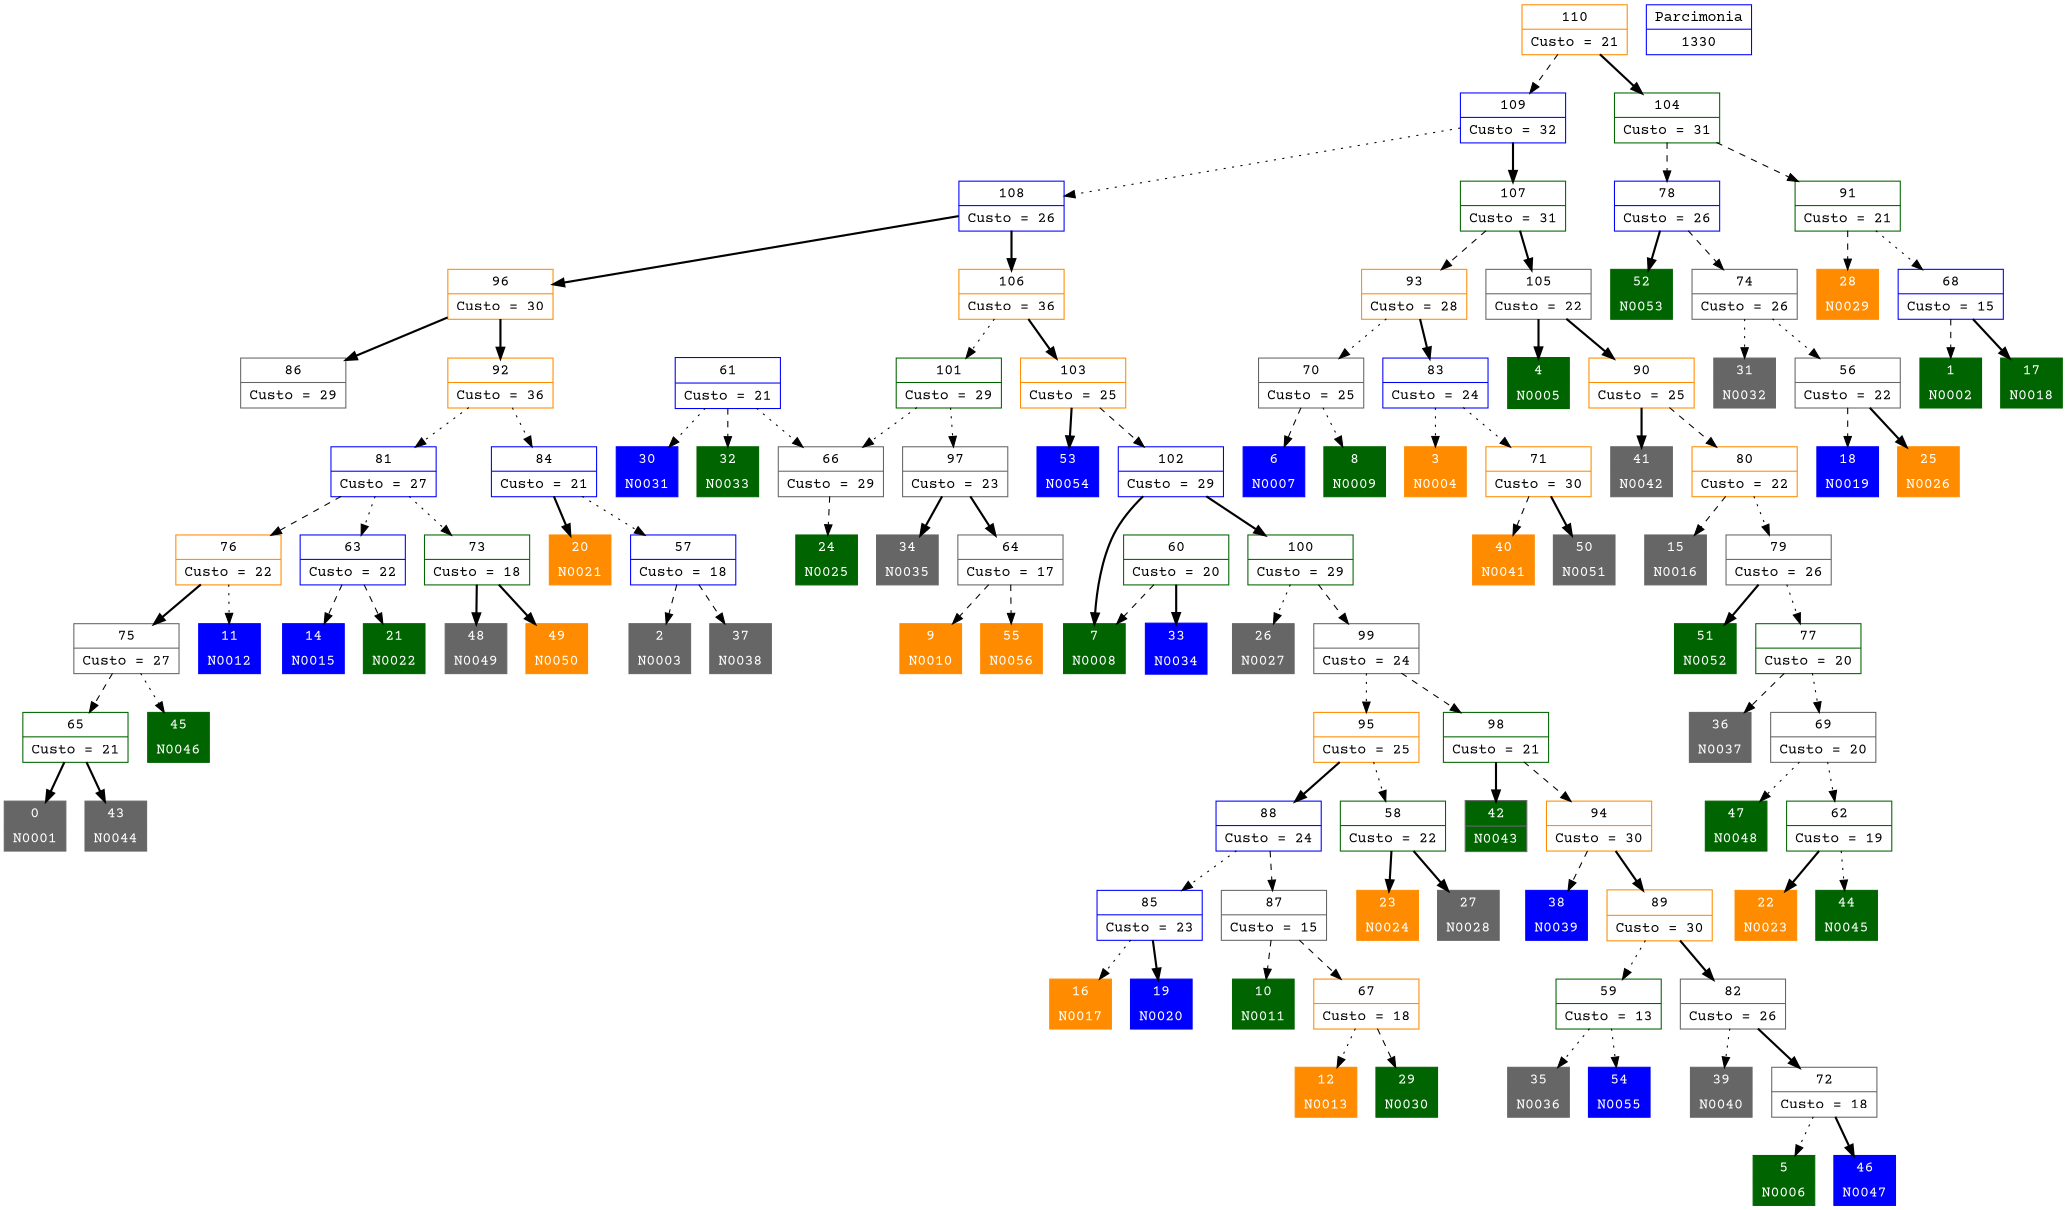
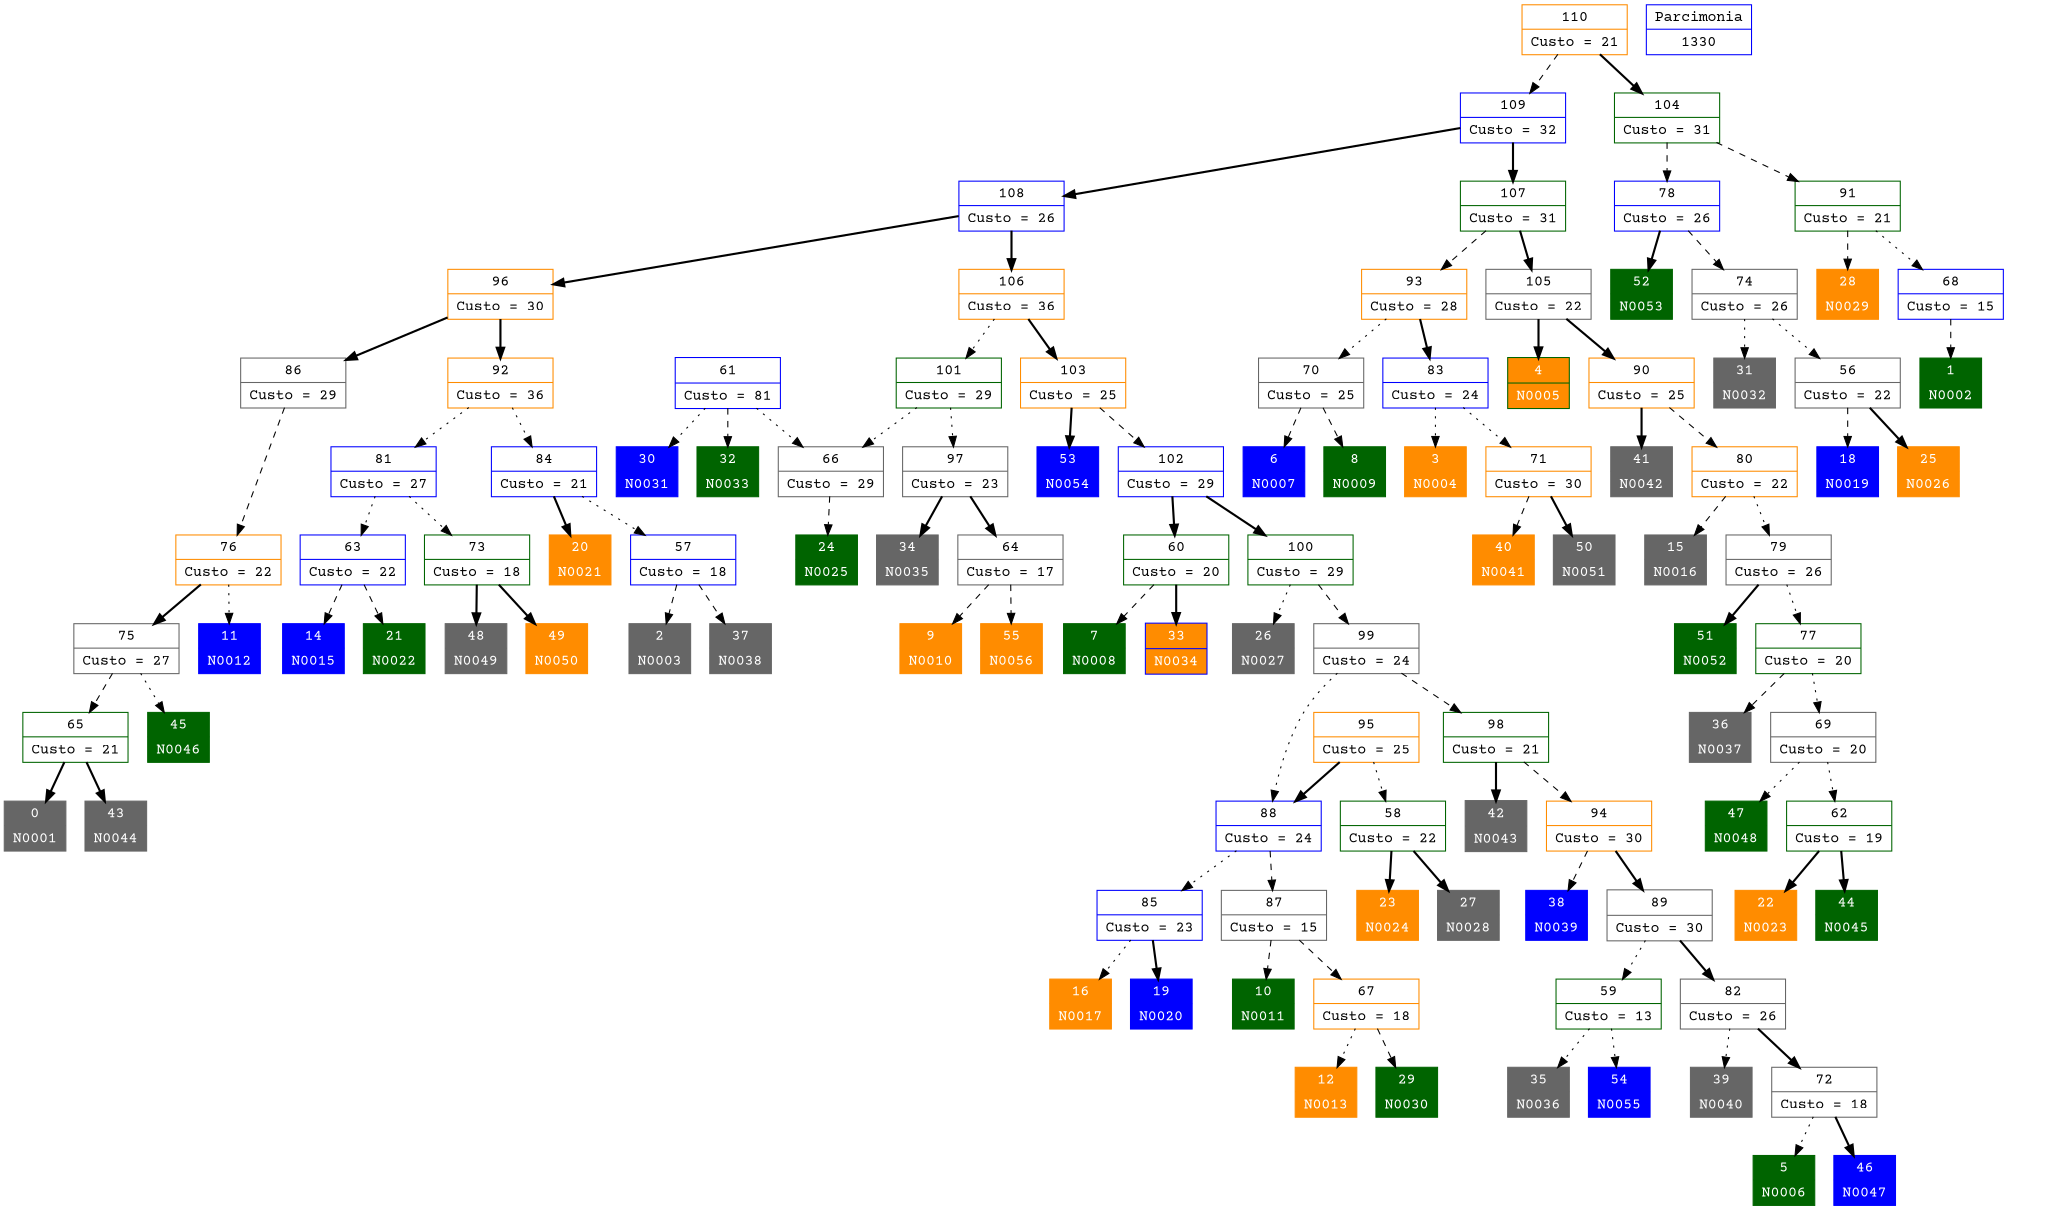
  digraph {
    fontname="Courier Prime"
    node [color=gray40 fontname="Courier Prime" shape=record]
    edge [fontname="Courier Prime" style=bold]
    n1 [fontcolor=white fontsize=14 height=0.5 label="{0 | N0001}" style=filled]
    n2 [color=darkgreen fontcolor=white fontsize=14 height=0.5 label="{1 | N0002}" style=filled]
    n3 [fontcolor=white fontsize=14 height=0.5 label="{2 | N0003}" style=filled]
    n4 [color=darkorange fontcolor=white fontsize=14 height=0.5 label="{3 | N0004}" style=filled]
-   n5 [color=darkgreen fontcolor=white fontsize=14 height=0.5 label="{4 | N0005}" style=filled]
+   n5 [color=darkgreen fontcolor=white fontsize=14 height=0.5 label="{4 | N0005}" style=filled fillcolor=darkorange]
    n6 [color=darkgreen fontcolor=white fontsize=14 height=0.5 label="{5 | N0006}" style=filled]
    n7 [color=blue fontcolor=white fontsize=14 height=0.5 label="{6 | N0007}" style=filled]
    n8 [color=darkgreen fontcolor=white fontsize=14 height=0.5 label="{7 | N0008}" style=filled]
    n9 [color=darkgreen fontcolor=white fontsize=14 height=0.5 label="{8 | N0009}" style=filled]
    n10 [color=darkorange fontcolor=white fontsize=14 height=0.5 label="{9 | N0010}" style=filled]
    n11 [color=darkgreen fontcolor=white fontsize=14 height=0.5 label="{10 | N0011}" style=filled]
    n12 [color=blue fontcolor=white fontsize=14 height=0.5 label="{11 | N0012}" style=filled]
    n13 [color=darkorange fontcolor=white fontsize=14 height=0.5 label="{12 | N0013}" style=filled]
    n14 [color=blue fontcolor=white fontsize=14 height=0.5 label="{14 | N0015}" style=filled]
    n15 [fontcolor=white fontsize=14 height=0.5 label="{15 | N0016}" style=filled]
    n16 [color=darkorange fontcolor=white fontsize=14 height=0.5 label="{16 | N0017}" style=filled]
-   n17 [color=darkgreen fontcolor=white fontsize=14 height=0.5 label="{17 | N0018}" style=filled]
    n18 [color=blue fontcolor=white fontsize=14 height=0.5 label="{18 | N0019}" style=filled]
    n19 [color=blue fontcolor=white fontsize=14 height=0.5 label="{19 | N0020}" style=filled]
    n20 [color=darkorange fontcolor=white fontsize=14 height=0.5 label="{20 | N0021}" style=filled]
    n21 [color=darkgreen fontcolor=white fontsize=14 height=0.5 label="{21 | N0022}" style=filled]
    n22 [color=darkorange fontcolor=white fontsize=14 height=0.5 label="{22 | N0023}" style=filled]
    n23 [color=darkorange fontcolor=white fontsize=14 height=0.5 label="{23 | N0024}" style=filled]
    n24 [color=darkgreen fontcolor=white fontsize=14 height=0.5 label="{24 | N0025}" style=filled]
    n25 [color=darkorange fontcolor=white fontsize=14 height=0.5 label="{25 | N0026}" style=filled]
    n26 [fontcolor=white fontsize=14 height=0.5 label="{26 | N0027}" style=filled]
    n27 [fontcolor=white fontsize=14 height=0.5 label="{27 | N0028}" style=filled]
    n28 [color=darkorange fontcolor=white fontsize=14 height=0.5 label="{28 | N0029}" style=filled]
    n29 [color=darkgreen fontcolor=white fontsize=14 height=0.5 label="{29 | N0030}" style=filled]
    n30 [color=blue fontcolor=white fontsize=14 height=0.5 label="{30 | N0031}" style=filled]
    n31 [fontcolor=white fontsize=14 height=0.5 label="{31 | N0032}" style=filled]
    n32 [color=darkgreen fontcolor=white fontsize=14 height=0.5 label="{32 | N0033}" style=filled]
-   n33 [color=blue fontcolor=white fontsize=14 height=0.5 label="{33 | N0034}" style=filled]
+   n33 [color=blue fontcolor=white fontsize=14 height=0.5 label="{33 | N0034}" style=filled fillcolor=darkorange]
    n34 [fontcolor=white fontsize=14 height=0.5 label="{34 | N0035}" style=filled]
    n35 [fontcolor=white fontsize=14 height=0.5 label="{35 | N0036}" style=filled]
    n36 [fontcolor=white fontsize=14 height=0.5 label="{36 | N0037}" style=filled]
    n37 [fontcolor=white fontsize=14 height=0.5 label="{37 | N0038}" style=filled]
    n38 [color=blue fontcolor=white fontsize=14 height=0.5 label="{38 | N0039}" style=filled]
    n39 [fontcolor=white fontsize=14 height=0.5 label="{39 | N0040}" style=filled]
    n40 [color=darkorange fontcolor=white fontsize=14 height=0.5 label="{40 | N0041}" style=filled]
    n41 [fontcolor=white fontsize=14 height=0.5 label="{41 | N0042}" style=filled]
-   n42 [fontcolor=white fontsize=14 height=0.5 label="{42 | N0043}" style=filled fillcolor=darkgreen]
+   n42 [fontcolor=white fontsize=14 height=0.5 label="{42 | N0043}" style=filled]
    n43 [fontcolor=white fontsize=14 height=0.5 label="{43 | N0044}" style=filled]
    n44 [color=darkgreen fontcolor=white fontsize=14 height=0.5 label="{44 | N0045}" style=filled]
    n45 [color=darkgreen fontcolor=white fontsize=14 height=0.5 label="{45 | N0046}" style=filled]
    n46 [color=blue fontcolor=white fontsize=14 height=0.5 label="{46 | N0047}" style=filled]
    n47 [color=darkgreen fontcolor=white fontsize=14 height=0.5 label="{47 | N0048}" style=filled]
    n48 [fontcolor=white fontsize=14 height=0.5 label="{48 | N0049}" style=filled]
    n49 [color=darkorange fontcolor=white fontsize=14 height=0.5 label="{49 | N0050}" style=filled]
    n50 [fontcolor=white fontsize=14 height=0.5 label="{50 | N0051}" style=filled]
    n51 [color=darkgreen fontcolor=white fontsize=14 height=0.5 label="{51 | N0052}" style=filled]
    n52 [color=darkgreen fontcolor=white fontsize=14 height=0.5 label="{52 | N0053}" style=filled]
    n53 [color=blue fontcolor=white fontsize=14 height=0.5 label="{53 | N0054}" style=filled]
    n54 [color=blue fontcolor=white fontsize=14 height=0.5 label="{54 | N0055}" style=filled]
    n55 [color=darkorange fontcolor=white fontsize=14 height=0.5 label="{55 | N0056}" style=filled]
    n56 [label="{56|Custo = 22}"]
    n57 [color=blue label="{57|Custo = 18}"]
    n58 [color=darkgreen label="{58|Custo = 22}"]
    n59 [color=darkgreen label="{59|Custo = 13}"]
    n60 [color=darkgreen label="{60|Custo = 20}"]
-   n61 [color=blue label="{61|Custo = 21}"]
+   n61 [color=blue label="{61|Custo = 81}"]
    n62 [label="{66|Custo = 29}"]
    n63 [color=darkgreen label="{62|Custo = 19}"]
    n64 [color=blue label="{63|Custo = 22}"]
    n65 [label="{64|Custo = 17}"]
    n66 [color=darkgreen label="{65|Custo = 21}"]
    n67 [color=darkorange label="{67|Custo = 18}"]
    n68 [color=blue label="{68|Custo = 15}"]
    n69 [label="{69|Custo = 20}"]
    n70 [label="{70|Custo = 25}"]
    n71 [color=darkorange label="{71|Custo = 30}"]
    n72 [label="{72|Custo = 18}"]
    n73 [color=darkgreen label="{73|Custo = 18}"]
    n74 [label="{74|Custo = 26}"]
    n75 [label="{75|Custo = 27}"]
    n76 [color=darkorange label="{76|Custo = 22}"]
    n77 [color=darkgreen label="{77|Custo = 20}"]
    n78 [color=blue label="{78|Custo = 26}"]
    n79 [label="{79|Custo = 26}"]
    n80 [color=darkorange label="{80|Custo = 22}"]
    n81 [color=blue label="{81|Custo = 27}"]
    n82 [label="{82|Custo = 26}"]
    n83 [color=blue label="{83|Custo = 24}"]
    n84 [color=blue label="{84|Custo = 21}"]
    n85 [color=blue label="{85|Custo = 23}"]
    n86 [label="{86|Custo = 29}"]
    n87 [label="{87|Custo = 15}"]
    n88 [color=blue label="{88|Custo = 24}"]
-   n89 [color=darkorange label="{89|Custo = 30}"]
+   n89 [label="{89|Custo = 30}"]
    n90 [color=darkorange label="{90|Custo = 25}"]
    n91 [color=darkgreen label="{91|Custo = 21}"]
    n92 [color=darkorange label="{92|Custo = 36}"]
    n93 [color=darkorange label="{93|Custo = 28}"]
    n94 [color=darkorange label="{94|Custo = 30}"]
    n95 [color=darkorange label="{95|Custo = 25}"]
    n96 [color=darkorange label="{96|Custo = 30}"]
    n97 [label="{97|Custo = 23}"]
    n98 [color=darkgreen label="{98|Custo = 21}"]
    n99 [label="{99|Custo = 24}"]
    n100 [color=darkgreen label="{100|Custo = 29}"]
    n101 [color=darkgreen label="{101|Custo = 29}"]
    n102 [color=blue label="{102|Custo = 29}"]
    n103 [color=darkorange label="{103|Custo = 25}"]
    n104 [color=darkgreen label="{104|Custo = 31}"]
    n105 [label="{105|Custo = 22}"]
    n106 [color=darkorange label="{106|Custo = 36}"]
    n107 [color=darkgreen label="{107|Custo = 31}"]
    n108 [color=blue label="{108|Custo = 26}"]
    n109 [color=blue label="{109|Custo = 32}"]
    n110 [color=darkorange label="{110|Custo = 21}"]
    n111 [color=blue label="{Parcimonia|1330}"]
    n56 -> n18 [style=dashed]
    n56 -> n25
    n57 -> n3 [style=dashed]
    n57 -> n37 [style=dashed]
    n58 -> n23
    n58 -> n27
    n59 -> n35 [style=dotted]
    n59 -> n54 [style=dotted]
    n60 -> n8 [style=dashed]
    n60 -> n33
    n61 -> n30 [style=dotted]
    n61 -> n32 [style=dashed]
    n61 -> n62 [style=dotted]
    n62 -> n24 [style=dashed]
    n63 -> n22
-   n63 -> n44 [style=dotted]
+   n63 -> n44
    n64 -> n14 [style=dashed]
    n64 -> n21 [style=dashed]
    n65 -> n10 [style=dashed]
    n65 -> n55 [style=dashed]
    n66 -> n1
    n66 -> n43
    n67 -> n13 [style=dotted]
    n67 -> n29 [style=dashed]
    n68 -> n2 [style=dashed]
-   n68 -> n17
    n69 -> n47 [style=dotted]
    n69 -> n63 [style=dotted]
    n70 -> n7 [style=dashed]
-   n70 -> n9 [style=dotted]
+   n70 -> n9 [style=dashed]
    n71 -> n40 [style=dashed]
    n71 -> n50
    n72 -> n6 [style=dotted]
    n72 -> n46
    n73 -> n48
    n73 -> n49
    n74 -> n31 [style=dotted]
    n74 -> n56 [style=dotted]
    n75 -> n45 [style=dotted]
    n75 -> n66 [style=dashed]
    n76 -> n12 [style=dotted]
    n76 -> n75
    n77 -> n36 [style=dashed]
    n77 -> n69 [style=dotted]
    n78 -> n52
    n78 -> n74 [style=dashed]
    n79 -> n51
    n79 -> n77 [style=dotted]
    n80 -> n15 [style=dashed]
    n80 -> n79 [style=dotted]
    n81 -> n64 [style=dotted]
    n81 -> n73 [style=dotted]
    n82 -> n39 [style=dotted]
    n82 -> n72
    n83 -> n4 [style=dotted]
    n83 -> n71 [style=dotted]
    n84 -> n20
    n84 -> n57 [style=dotted]
    n85 -> n16 [style=dotted]
    n85 -> n19
-   n81 -> n76 [style=dashed]
+   n86 -> n76 [style=dashed]
    n87 -> n11 [style=dashed]
    n87 -> n67 [style=dashed]
    n88 -> n85 [style=dotted]
    n88 -> n87 [style=dashed]
    n89 -> n59 [style=dotted]
    n89 -> n82
    n90 -> n41
    n90 -> n80 [style=dashed]
    n91 -> n28 [style=dashed]
    n91 -> n68 [style=dotted]
    n92 -> n81 [style=dotted]
    n92 -> n84 [style=dotted]
    n93 -> n70 [style=dotted]
    n93 -> n83
    n94 -> n38 [style=dashed]
    n94 -> n89
    n95 -> n58 [style=dotted]
    n95 -> n88
    n96 -> n86
    n96 -> n92
    n97 -> n34
    n97 -> n65
    n98 -> n42
    n98 -> n94 [style=dashed]
-   n99 -> n95 [style=dotted]
+   n99 -> n88 [style=dotted]
    n99 -> n98 [style=dashed]
    n100 -> n26 [style=dotted]
    n100 -> n99 [style=dashed]
    n101 -> n62 [style=dotted]
    n101 -> n97 [style=dotted]
-   n102 -> n8
+   n102 -> n60
    n102 -> n100
    n103 -> n53
    n103 -> n102 [style=dashed]
    n104 -> n78 [style=dashed]
    n104 -> n91 [style=dashed]
    n105 -> n5
    n105 -> n90
    n106 -> n101 [style=dotted]
    n106 -> n103
    n107 -> n93 [style=dashed]
    n107 -> n105
    n108 -> n96
    n108 -> n106
    n109 -> n107
-   n109 -> n108 [style=dotted]
+   n109 -> n108
    n110 -> n104
    n110 -> n109 [style=dashed]
  }
